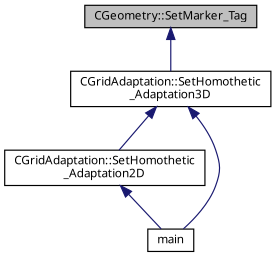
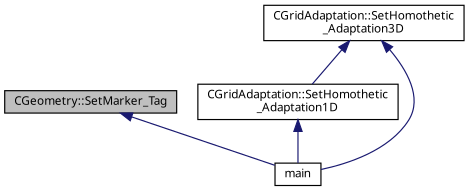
  digraph {
    fontname="Noto Sans"
    rankdir=TB
    node [color=black fillcolor=white fontname="Noto Sans" fontsize=10 shape=record style=filled]
    edge [color=midnightblue dir=back fontname="Noto Sans" fontsize=10 labelfontname=Helvetica labelfontsize=10 style=solid]
    n1 [fillcolor=grey75 fontcolor=black height=0.2 label="CGeometry::SetMarker_Tag" width=0.4]
    n2 [height=0.2 label="CGridAdaptation::SetHomothetic\l_Adaptation3D" width=0.4]
-   n3 [height=0.2 label="CGridAdaptation::SetHomothetic\l_Adaptation2D" width=0.4]
+   n3 [height=0.2 label="CGridAdaptation::SetHomothetic\l_Adaptation1D" width=0.4]
    n4 [height=0.2 label=main width=0.4]
-   n1 -> n2
+   n1 -> n4
    n2 -> n3
    n2 -> n4
    n3 -> n4
  }
